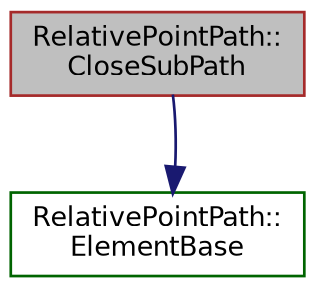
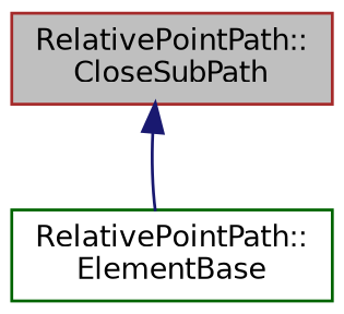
  digraph {
    node [fontname=Helvetica fontsize=10 shape=record]
    n1 [color=brown fillcolor=grey75 fontcolor=black height=0.2 label="RelativePointPath::\lCloseSubPath" style=filled width=0.4]
    n2 [color=darkgreen height=0.2 label="RelativePointPath::\lElementBase" width=0.4]
-   n2 -> n1 [color=midnightblue dir=back fontname=Helvetica fontsize=10 labelfontname=Helvetica labelfontsize=10 style=solid]
+   n1 -> n2 [color=midnightblue dir=back fontname=Helvetica fontsize=10 labelfontname=Helvetica labelfontsize=10 style=solid]
  }
